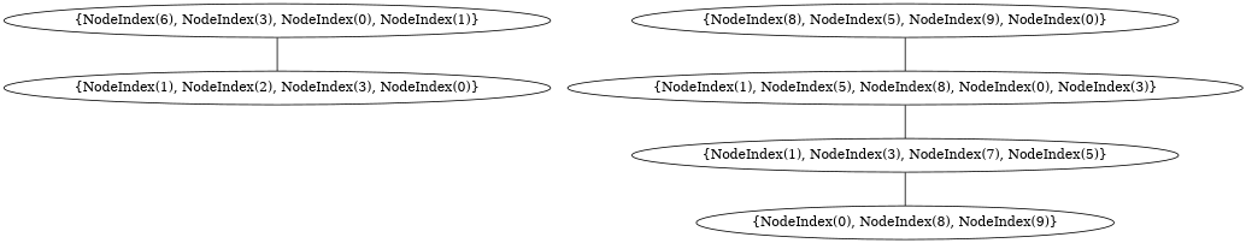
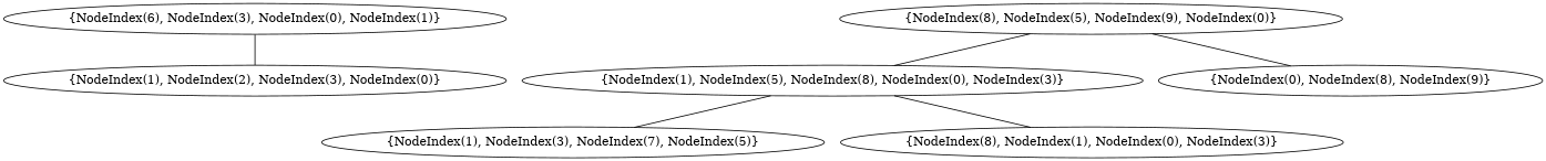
  graph {
    n1 [label="{NodeIndex(1), NodeIndex(2), NodeIndex(3), NodeIndex(0)}"]
    n2 [label="{NodeIndex(6), NodeIndex(3), NodeIndex(0), NodeIndex(1)}"]
    n3 [label="{NodeIndex(1), NodeIndex(3), NodeIndex(7), NodeIndex(5)}"]
+   n4 [label="{NodeIndex(8), NodeIndex(1), NodeIndex(0), NodeIndex(3)}"]
    n5 [label="{NodeIndex(1), NodeIndex(5), NodeIndex(8), NodeIndex(0), NodeIndex(3)}"]
    n6 [label="{NodeIndex(0), NodeIndex(8), NodeIndex(9)}"]
    n7 [label="{NodeIndex(8), NodeIndex(5), NodeIndex(9), NodeIndex(0)}"]
    n2 -- n1
    n5 -- n3
+   n5 -- n4
    n7 -- n5
-   n3 -- n6
+   n7 -- n6
  }
